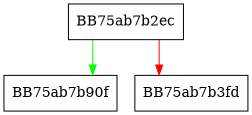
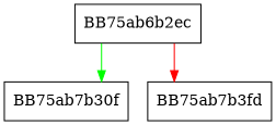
  digraph {
    splines=ortho
    node [shape=box]
-   BB75ab7b2ec
-   BB75ab7b30f [label=BB75ab7b90f]
+   BB75ab7b2ec [label=BB75ab6b2ec]
+   BB75ab7b30f
    n3 [label=BB75ab7b3fd]
    BB75ab7b2ec -> BB75ab7b30f [color=green]
    BB75ab7b2ec -> n3 [color=red]
  }
